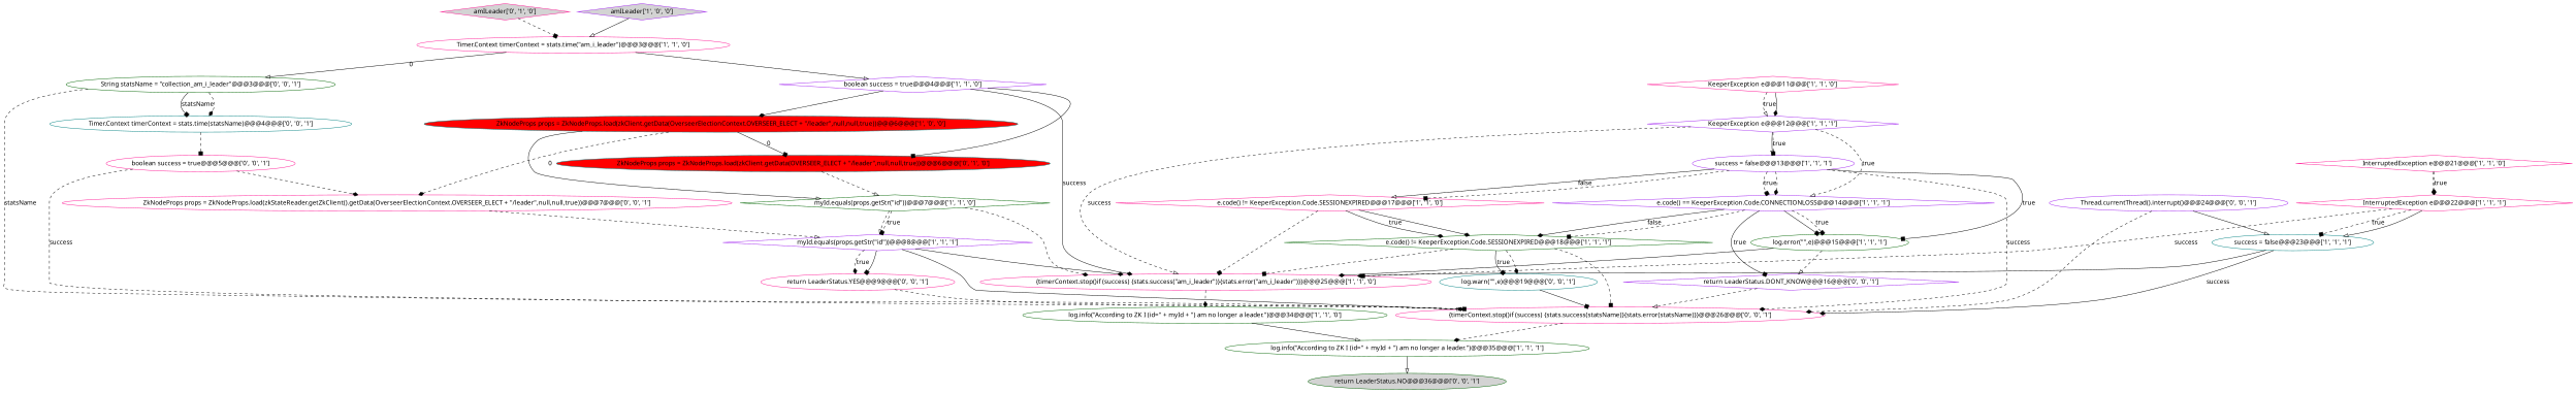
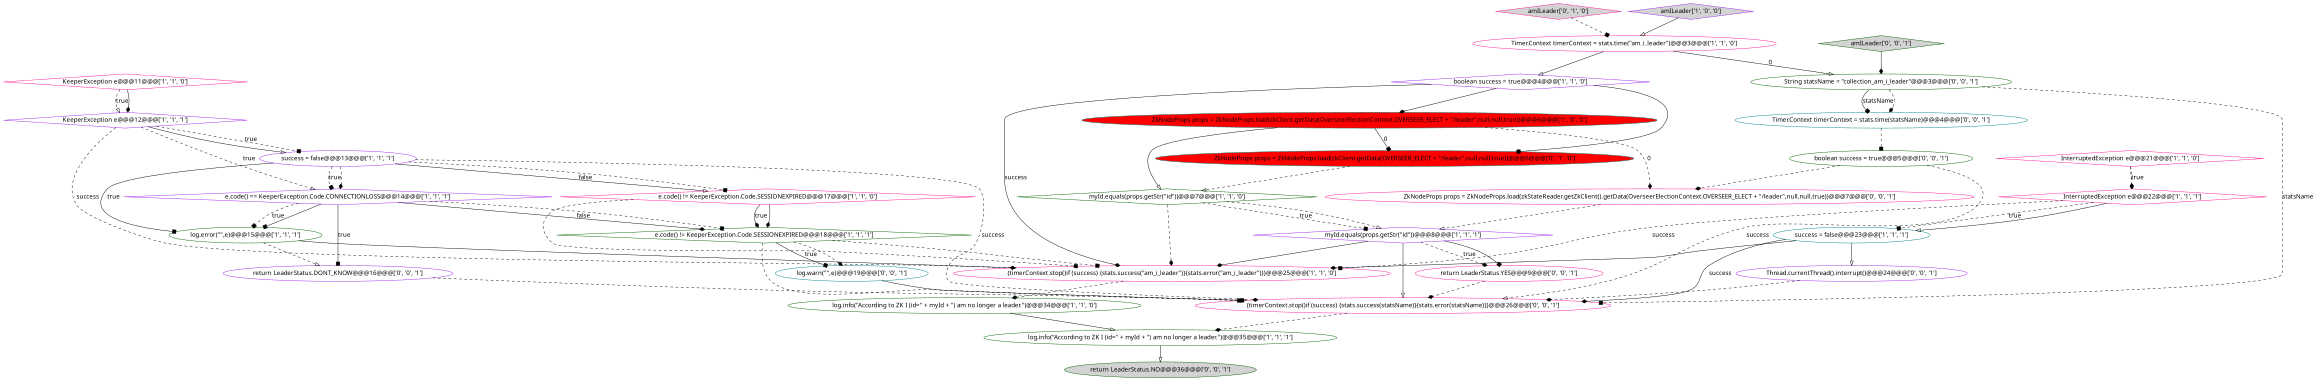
  digraph {
    fontname="Noto Sans"
    node [color=deeppink fillcolor=white fontname="Noto Sans" shape=ellipse style=filled]
    edge [arrowhead=diamond fontname="Noto Sans" style=dashed]
    n1 [color=darkgreen label="String statsName = \"collection_am_i_leader\"@@@3@@@['0', '0', '1']"]
    n2 [color=teal label="Timer.Context timerContext = stats.time(statsName)@@@4@@@['0', '0', '1']"]
    n3 [label="{timerContext.stop()if (success) {stats.success(statsName)}{stats.error(statsName)}}@@@26@@@['0', '0', '1']"]
-   n4 [label="boolean success = true@@@5@@@['0', '0', '1']"]
+   n4 [color=darkgreen label="boolean success = true@@@5@@@['0', '0', '1']"]
    n5 [color=darkgreen label="log.info(\"According to ZK I (id=\" + myId + \") am no longer a leader.\")@@@35@@@['1', '1', '1']"]
    n6 [color=purple label="boolean success = true@@@4@@@['1', '1', '0']" shape=diamond]
    n7 [label="{timerContext.stop()if (success) {stats.success(\"am_i_leader\")}{stats.error(\"am_i_leader\")}}@@@25@@@['1', '1', '0']"]
    n8 [color=teal fillcolor=red label="ZkNodeProps props = ZkNodeProps.load(zkClient.getData(OVERSEER_ELECT + \"/leader\",null,null,true))@@@6@@@['0', '1', '0']"]
    n9 [color=teal fillcolor=red label="ZkNodeProps props = ZkNodeProps.load(zkClient.getData(OverseerElectionContext.OVERSEER_ELECT + \"/leader\",null,null,true))@@@6@@@['1', '0', '0']"]
    n10 [color=darkgreen label="log.info(\"According to ZK I (id=\" + myId + \") am no longer a leader.\")@@@34@@@['1', '1', '0']"]
    n11 [color=darkgreen label="myId.equals(props.getStr(\"id\"))@@@7@@@['1', '1', '0']" shape=diamond]
    n12 [label="ZkNodeProps props = ZkNodeProps.load(zkStateReader.getZkClient().getData(OverseerElectionContext.OVERSEER_ELECT + \"/leader\",null,null,true))@@@7@@@['0', '0', '1']"]
    n13 [color=purple label="myId.equals(props.getStr(\"id\"))@@@8@@@['1', '1', '1']" shape=diamond]
    n14 [fillcolor=lightgray label="amILeader['0', '1', '0']" shape=diamond]
    n15 [label="Timer.Context timerContext = stats.time(\"am_i_leader\")@@@3@@@['1', '1', '0']"]
    n16 [color=purple label="KeeperException e@@@12@@@['1', '1', '1']" shape=diamond]
    n17 [color=purple label="e.code() == KeeperException.Code.CONNECTIONLOSS@@@14@@@['1', '1', '1']" shape=diamond]
    n18 [color=purple label="success = false@@@13@@@['1', '1', '1']"]
-   n19 [color=purple label="return LeaderStatus.DONT_KNOW@@@16@@@['0', '0', '1']" shape=diamond]
+   n19 [color=purple label="return LeaderStatus.DONT_KNOW@@@16@@@['0', '0', '1']"]
    n20 [color=darkgreen label="log.error(\"\",e)@@@15@@@['1', '1', '1']"]
    n21 [color=darkgreen label="e.code() != KeeperException.Code.SESSIONEXPIRED@@@18@@@['1', '1', '1']" shape=diamond]
    n22 [label="e.code() != KeeperException.Code.SESSIONEXPIRED@@@17@@@['1', '1', '0']" shape=diamond]
    n23 [color=teal label="log.warn(\"\",e)@@@19@@@['0', '0', '1']"]
    n24 [label="InterruptedException e@@@22@@@['1', '1', '1']" shape=diamond]
    n25 [color=teal label="success = false@@@23@@@['1', '1', '1']"]
    n26 [color=purple label="Thread.currentThread().interrupt()@@@24@@@['0', '0', '1']"]
    n27 [label="InterruptedException e@@@21@@@['1', '1', '0']" shape=diamond]
    n28 [label="KeeperException e@@@11@@@['1', '1', '0']" shape=diamond]
    n29 [label="return LeaderStatus.YES@@@9@@@['0', '0', '1']"]
    n30 [color=darkgreen fillcolor=lightgray label="return LeaderStatus.NO@@@36@@@['0', '0', '1']"]
+   n31 [color=darkgreen fillcolor=lightgray label="amILeader['0', '0', '1']" shape=diamond]
    n32 [color=purple fillcolor=lightgray label="amILeader['1', '0', '0']" shape=diamond]
    n1 -> n2 [arrowhead=box label=statsName style=solid]
    n1 -> n2
    n1 -> n3 [arrowhead=box label=statsName]
    n2 -> n4 [arrowhead=box]
    n3 -> n5
    n4 -> n3 [arrowhead=onormal label=success]
    n4 -> n12
    n5 -> n30 [arrowhead=onormal style=solid]
    n6 -> n7 [label=success style=solid]
    n6 -> n8 [arrowhead=box style=solid]
    n6 -> n9 [style=solid]
    n7 -> n10
    n8 -> n11 [arrowhead=onormal]
    n9 -> n8 [arrowhead=box label=0 style=solid]
    n9 -> n11 [arrowhead=onormal style=solid]
    n9 -> n12 [label=0]
    n10 -> n5 [arrowhead=onormal style=solid]
    n11 -> n7
    n11 -> n13 [arrowhead=box label=true]
    n11 -> n13 [arrowhead=onormal]
    n12 -> n13 [arrowhead=onormal]
    n13 -> n3 [arrowhead=onormal style=solid]
    n13 -> n7 [style=solid]
    n13 -> n29 [arrowhead=box style=solid]
    n13 -> n29 [label=true]
    n14 -> n15 [arrowhead=box]
    n15 -> n1 [arrowhead=onormal label=0 style=solid]
    n15 -> n6 [arrowhead=onormal style=solid]
    n16 -> n7 [arrowhead=onormal label=success]
    n16 -> n17 [arrowhead=onormal label=true]
    n16 -> n18 [arrowhead=box label=true]
    n16 -> n18 [arrowhead=onormal style=solid]
    n17 -> n19 [arrowhead=box label=true style=solid]
    n17 -> n20 [arrowhead=box style=solid]
    n17 -> n20 [arrowhead=box label=true]
    n17 -> n21 [label=false style=solid]
    n17 -> n21 [arrowhead=box]
    n18 -> n3 [label=success]
    n18 -> n17 [arrowhead=box label=true]
    n18 -> n17
    n18 -> n20 [arrowhead=box label=true style=solid]
    n18 -> n22 [arrowhead=onormal label=false style=solid]
    n18 -> n22 [arrowhead=box]
    n19 -> n3 [arrowhead=onormal]
    n20 -> n7 [style=solid]
    n20 -> n19 [arrowhead=onormal]
    n21 -> n3 [arrowhead=box]
    n21 -> n7 [arrowhead=box]
    n21 -> n23
    n21 -> n23 [arrowhead=box label=true style=solid]
    n22 -> n7 [arrowhead=box]
    n22 -> n21 [style=solid]
    n22 -> n21 [label=true style=solid]
    n23 -> n3 [arrowhead=box style=solid]
    n24 -> n7 [arrowhead=box label=success]
    n24 -> n25 [arrowhead=box label=true]
    n24 -> n25 [arrowhead=onormal style=solid]
    n25 -> n3 [label=success style=solid]
    n25 -> n7 [style=solid]
-   n26 -> n25 [arrowhead=onormal style=solid]
+   n25 -> n26 [arrowhead=onormal style=solid]
    n26 -> n3
    n27 -> n24 [label=true]
    n27 -> n24
    n28 -> n16 [arrowhead=onormal label=true]
    n28 -> n16 [style=solid]
    n29 -> n3
+   n31 -> n1 [style=solid]
    n32 -> n15 [arrowhead=onormal style=solid]
  }
